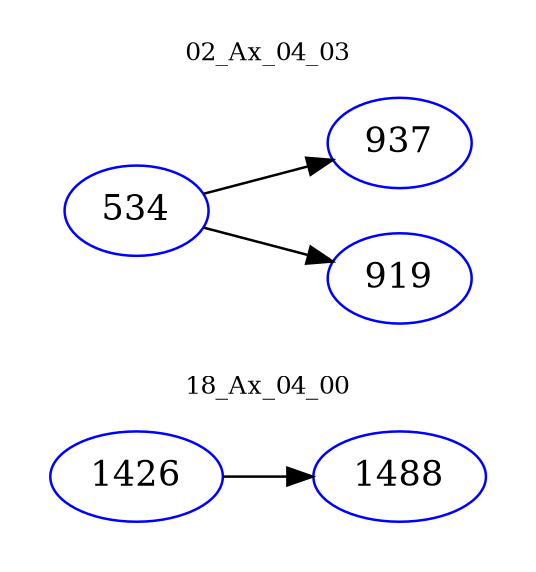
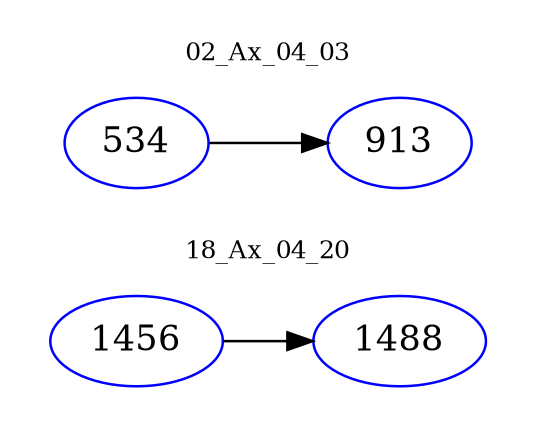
  digraph {
    rankdir=LR
    node [color=blue]
    edge [color=black]
-   n1 [label=1426]
+   n1 [label=1456]
    n2 [label=1488]
    n3 [label=534]
-   n4 [label=919]
-   n5 [label=937]
+   n4 [label=913]
    subgraph cluster_1 {
      color=white
      fontsize=10
-     label="18_Ax_04_00"
+     label="18_Ax_04_20"
      n1
      n2
    }
    subgraph cluster_2 {
      color=white
      fontsize=10
      label="02_Ax_04_03"
      n3
      n4
-     n5
    }
    n1 -> n2
    n3 -> n4
-   n3 -> n5
  }
